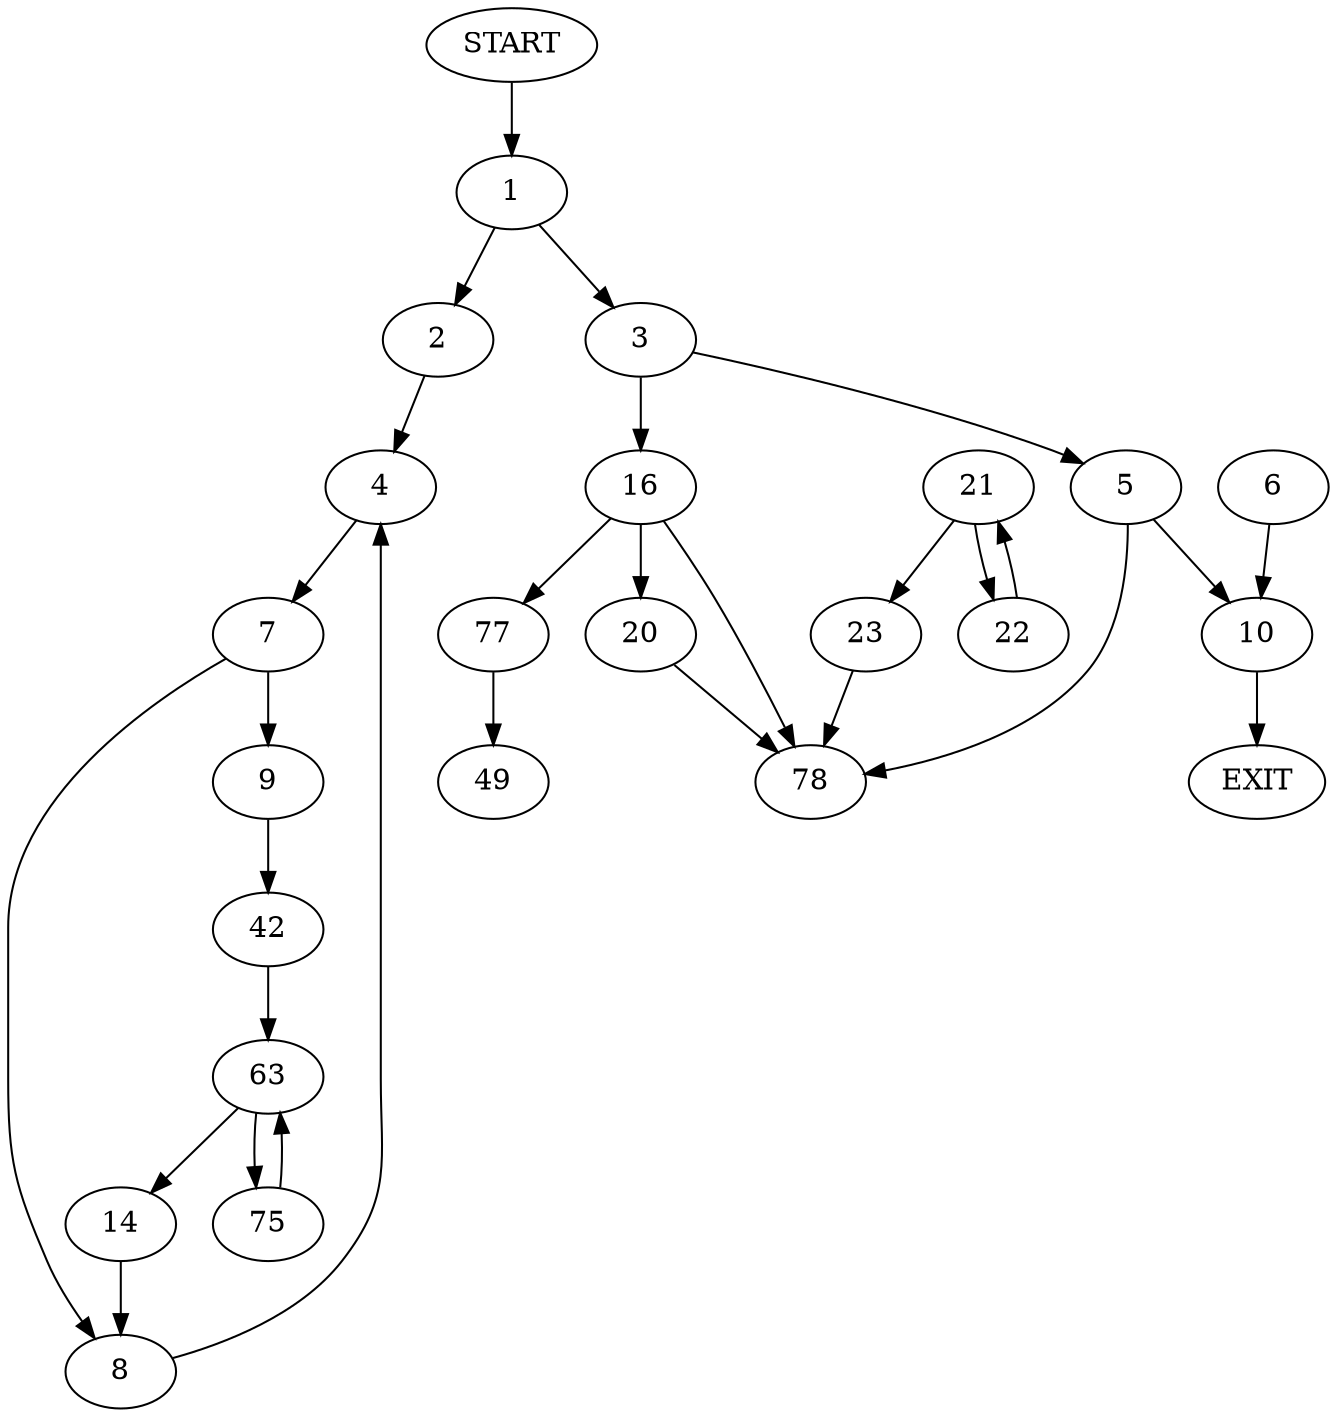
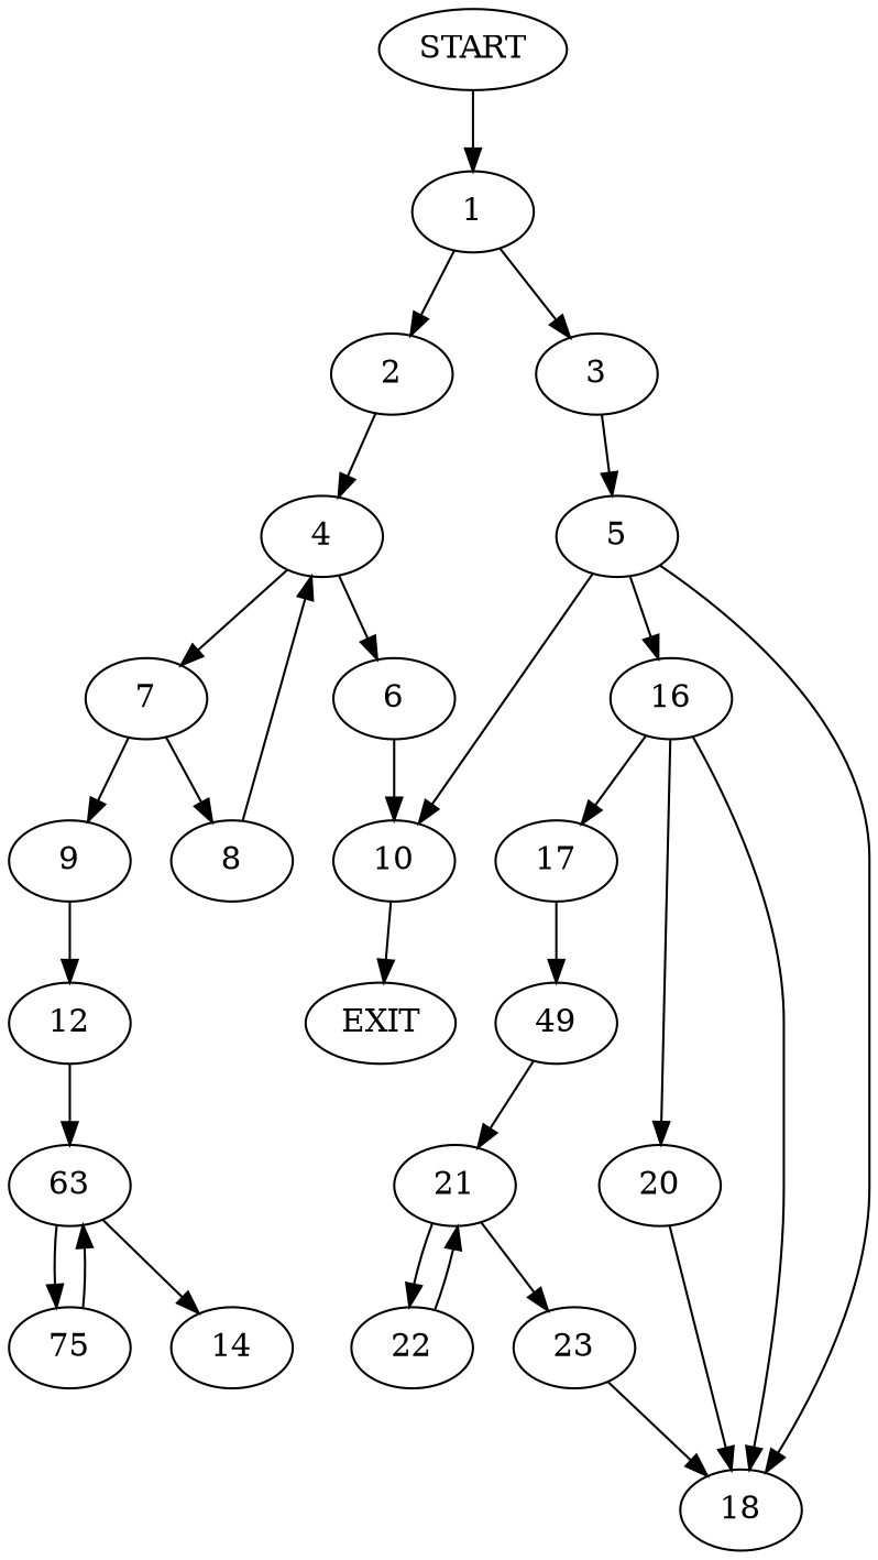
  digraph {
    n1 [label=START]
    1
    2
    3
    n5 [label=EXIT]
    4
    5
    6
    7
    10
    16
-   18 [label=78]
+   18
    8
    9
-   17 [label=77]
+   17
    20
-   12 [label=42]
+   12
    n18 [label=63]
    14
    n20 [label=75]
    n21 [label=49]
    21
    22
    23
    n1 -> 1
    1 -> 2
    1 -> 3
    2 -> 4
    3 -> 5
+   4 -> 6
    4 -> 7
    5 -> 10
-   3 -> 16
+   5 -> 16
    5 -> 18
    6 -> 10
    7 -> 8
    7 -> 9
    10 -> n5
    16 -> 18
    16 -> 17
    16 -> 20
    8 -> 4
    9 -> 12
    17 -> n21
    20 -> 18
    12 -> n18
    n18 -> 14
    n18 -> n20
-   14 -> 8
    n20 -> n18
+   n21 -> 21
    21 -> 22
    21 -> 23
    22 -> 21
    23 -> 18
  }
